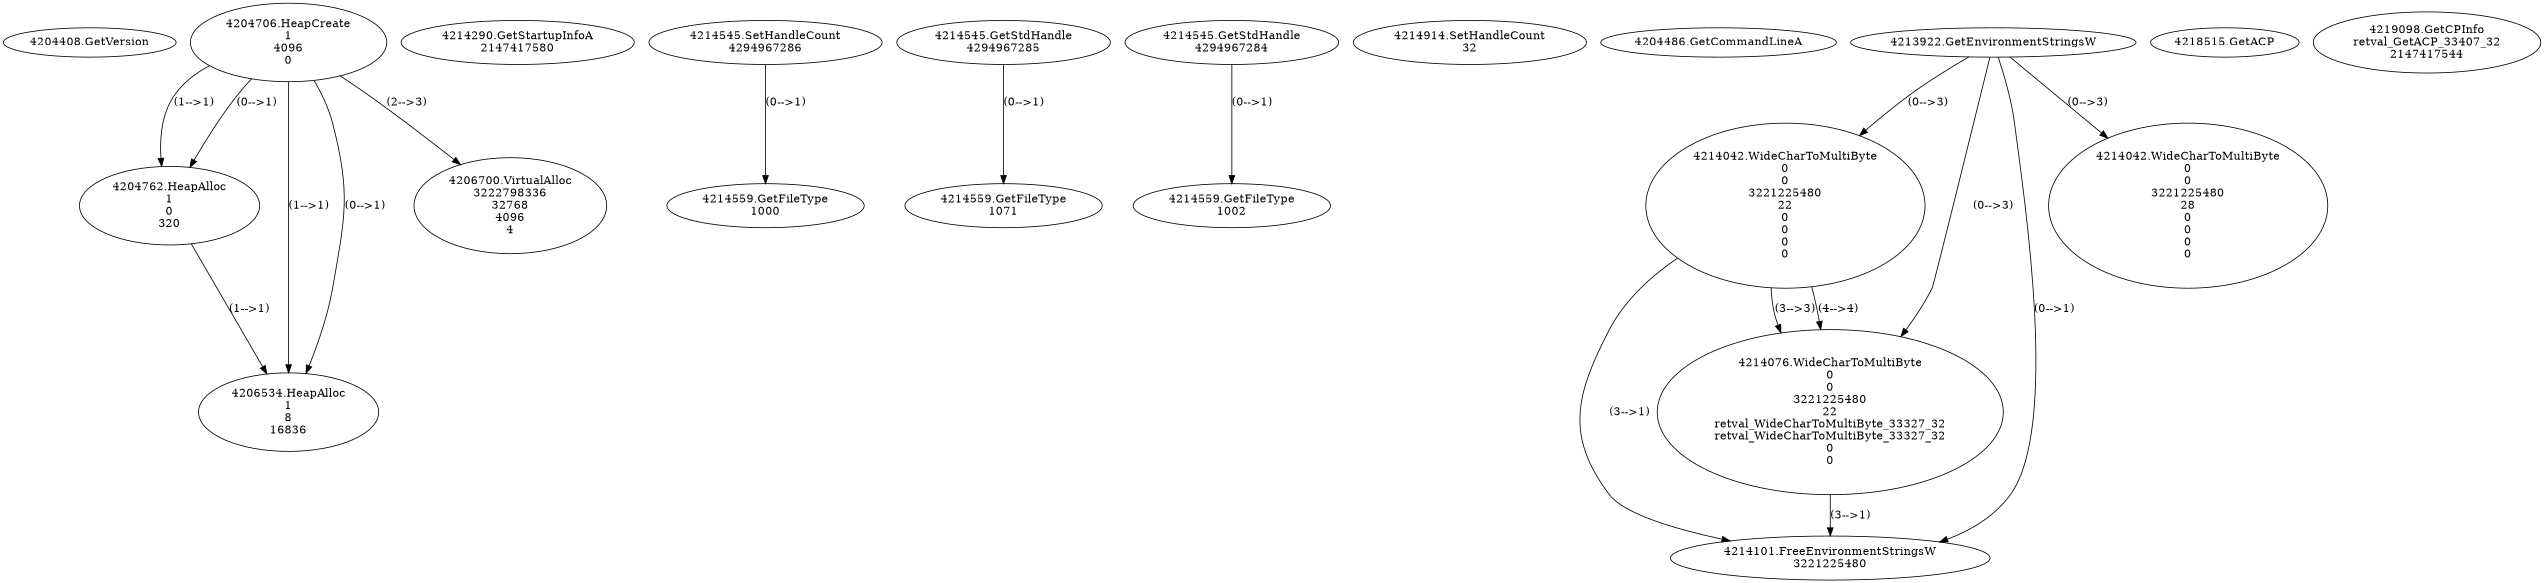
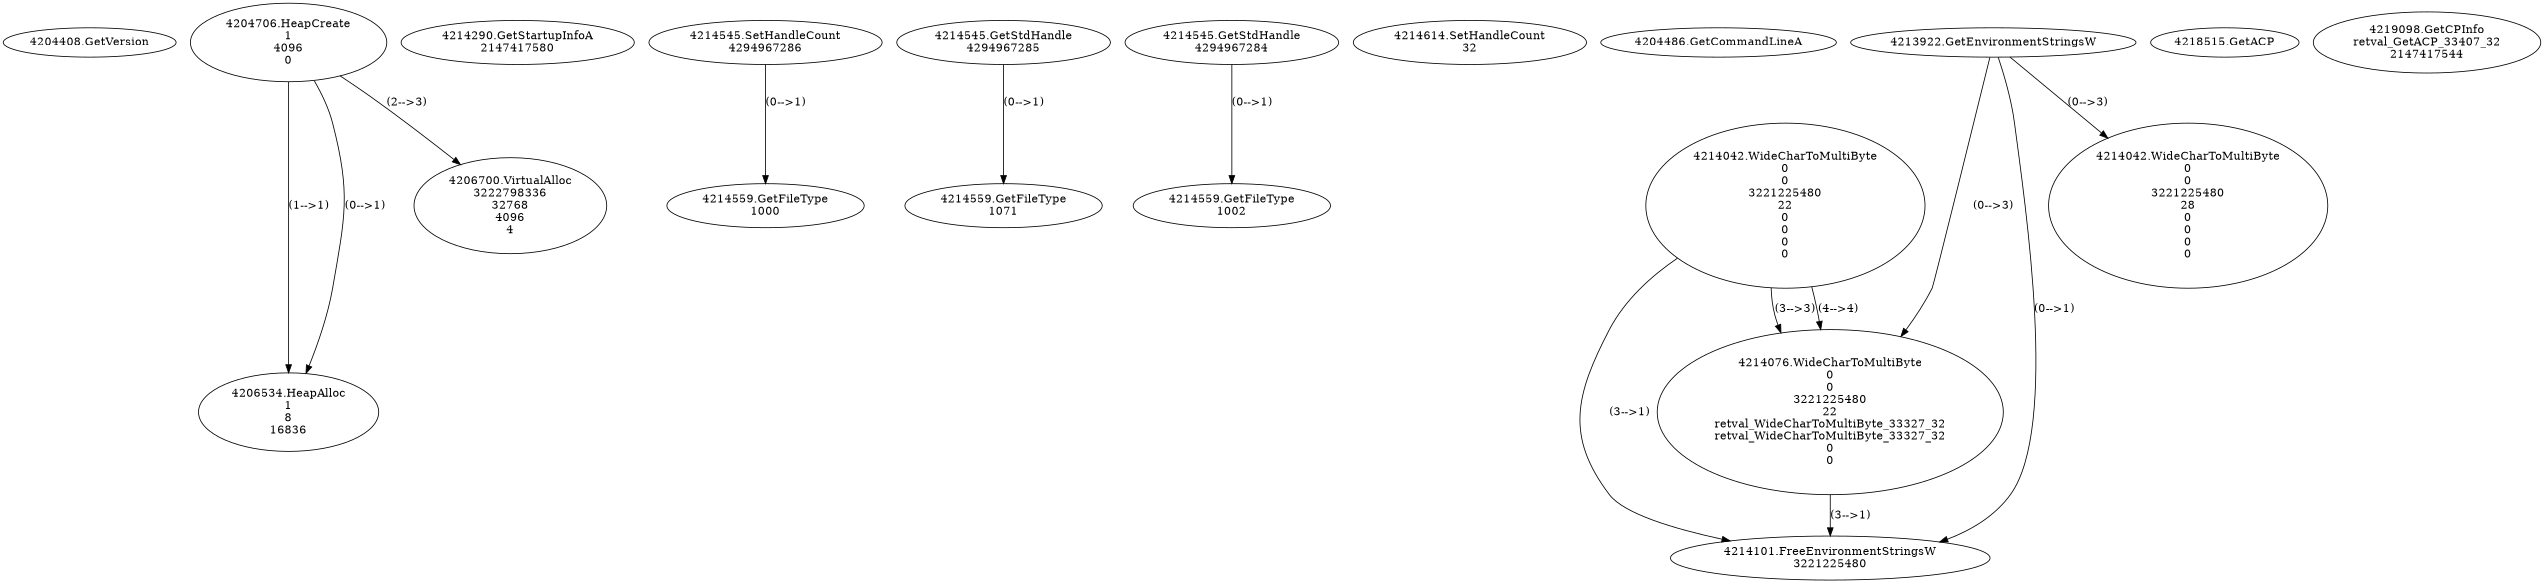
  digraph {
    n1 [label="4204408.GetVersion\n"]
    n2 [label="4204706.HeapCreate\n1\n4096\n0"]
-   n3 [label="4204762.HeapAlloc\n1\n0\n320"]
    n4 [label="4206534.HeapAlloc\n1\n8\n16836"]
    n5 [label="4206700.VirtualAlloc\n3222798336\n32768\n4096\n4"]
    n6 [label="4214290.GetStartupInfoA\n2147417580"]
    n7 [label="4214545.SetHandleCount\n4294967286"]
    n8 [label="4214559.GetFileType\n1000"]
    n9 [label="4214545.GetStdHandle\n4294967285"]
    n10 [label="4214559.GetFileType\n1071"]
    n11 [label="4214545.GetStdHandle\n4294967284"]
    n12 [label="4214559.GetFileType\n1002"]
-   n13 [label="4214914.SetHandleCount\n32"]
+   n13 [label="4214614.SetHandleCount\n32"]
    n14 [label="4204486.GetCommandLineA\n"]
    n15 [label="4213922.GetEnvironmentStringsW\n"]
    n16 [label="4214042.WideCharToMultiByte\n0\n0\n3221225480\n22\n0\n0\n0\n0"]
    n17 [label="4214076.WideCharToMultiByte\n0\n0\n3221225480\n22\nretval_WideCharToMultiByte_33327_32\nretval_WideCharToMultiByte_33327_32\n0\n0"]
    n18 [label="4214101.FreeEnvironmentStringsW\n3221225480"]
    n19 [label="4214042.WideCharToMultiByte\n0\n0\n3221225480\n28\n0\n0\n0\n0"]
    n20 [label="4218515.GetACP\n"]
    n21 [label="4219098.GetCPInfo\nretval_GetACP_33407_32\n2147417544"]
-   n2 -> n3 [label="(1-->1)"]
-   n2 -> n3 [label="(0-->1)"]
    n2 -> n4 [label="(1-->1)"]
    n2 -> n4 [label="(0-->1)"]
    n2 -> n5 [label="(2-->3)"]
-   n3 -> n4 [label="(1-->1)"]
    n7 -> n8 [label="(0-->1)"]
    n9 -> n10 [label="(0-->1)"]
    n11 -> n12 [label="(0-->1)"]
-   n15 -> n16 [label="(0-->3)"]
    n15 -> n17 [label="(0-->3)"]
    n15 -> n18 [label="(0-->1)"]
    n15 -> n19 [label="(0-->3)"]
    n16 -> n17 [label="(3-->3)"]
    n16 -> n17 [label="(4-->4)"]
    n16 -> n18 [label="(3-->1)"]
    n17 -> n18 [label="(3-->1)"]
  }
